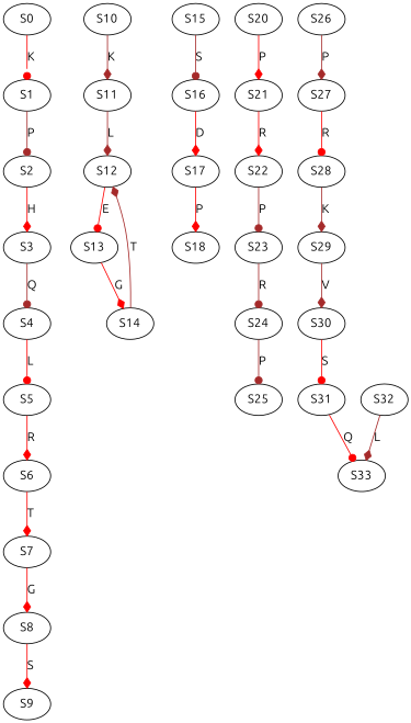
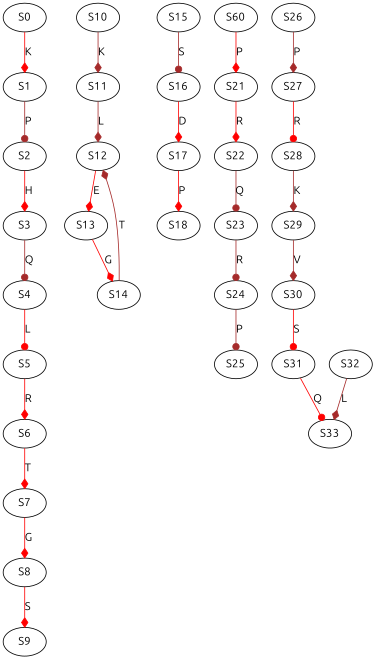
  strict digraph {
    fontname=Ubuntu
    node [fontname=Ubuntu]
    edge [arrowhead=diamond color=red fontname=Ubuntu]
    S0
    S1
    S2
    S3
    S4
    S5
    S6
    S7
    S8
    S9
    S10
    S11
    S12
    S13
    S14
    S15
    S16
    S17
    S18
-   S20
+   S20 [label=S60]
    S21
    S22
    S23
    S24
    S25
    S26
    S27
    S28
    S29
    S30
    S31
    S33
    S32
-   S0 -> S1 [arrowhead=dot label=K]
+   S0 -> S1 [label=K]
    S1 -> S2 [arrowhead=dot color=brown label=P]
    S2 -> S3 [label=H]
    S3 -> S4 [arrowhead=dot color=brown label=Q]
    S4 -> S5 [arrowhead=dot label=L]
    S5 -> S6 [label=R]
    S6 -> S7 [label=T]
    S7 -> S8 [label=G]
    S8 -> S9 [label=S]
    S10 -> S11 [color=brown label=K]
    S11 -> S12 [color=brown label=L]
-   S12 -> S13 [arrowhead=dot label=E]
+   S12 -> S13 [label=E]
    S13 -> S14 [label=G]
    S14 -> S12 [color=brown label=T]
    S15 -> S16 [arrowhead=dot color=brown label=S]
    S16 -> S17 [label=D]
    S17 -> S18 [label=P]
    S20 -> S21 [label=P]
    S21 -> S22 [label=R]
-   S22 -> S23 [arrowhead=dot color=brown label=P]
+   S22 -> S23 [arrowhead=dot color=brown label=Q]
    S23 -> S24 [arrowhead=dot color=brown label=R]
    S24 -> S25 [arrowhead=dot color=brown label=P]
    S26 -> S27 [color=brown label=P]
    S27 -> S28 [arrowhead=dot label=R]
    S28 -> S29 [color=brown label=K]
    S29 -> S30 [color=brown label=V]
    S30 -> S31 [arrowhead=dot label=S]
    S31 -> S33 [arrowhead=dot label=Q]
    S32 -> S33 [color=brown label=L]
  }
